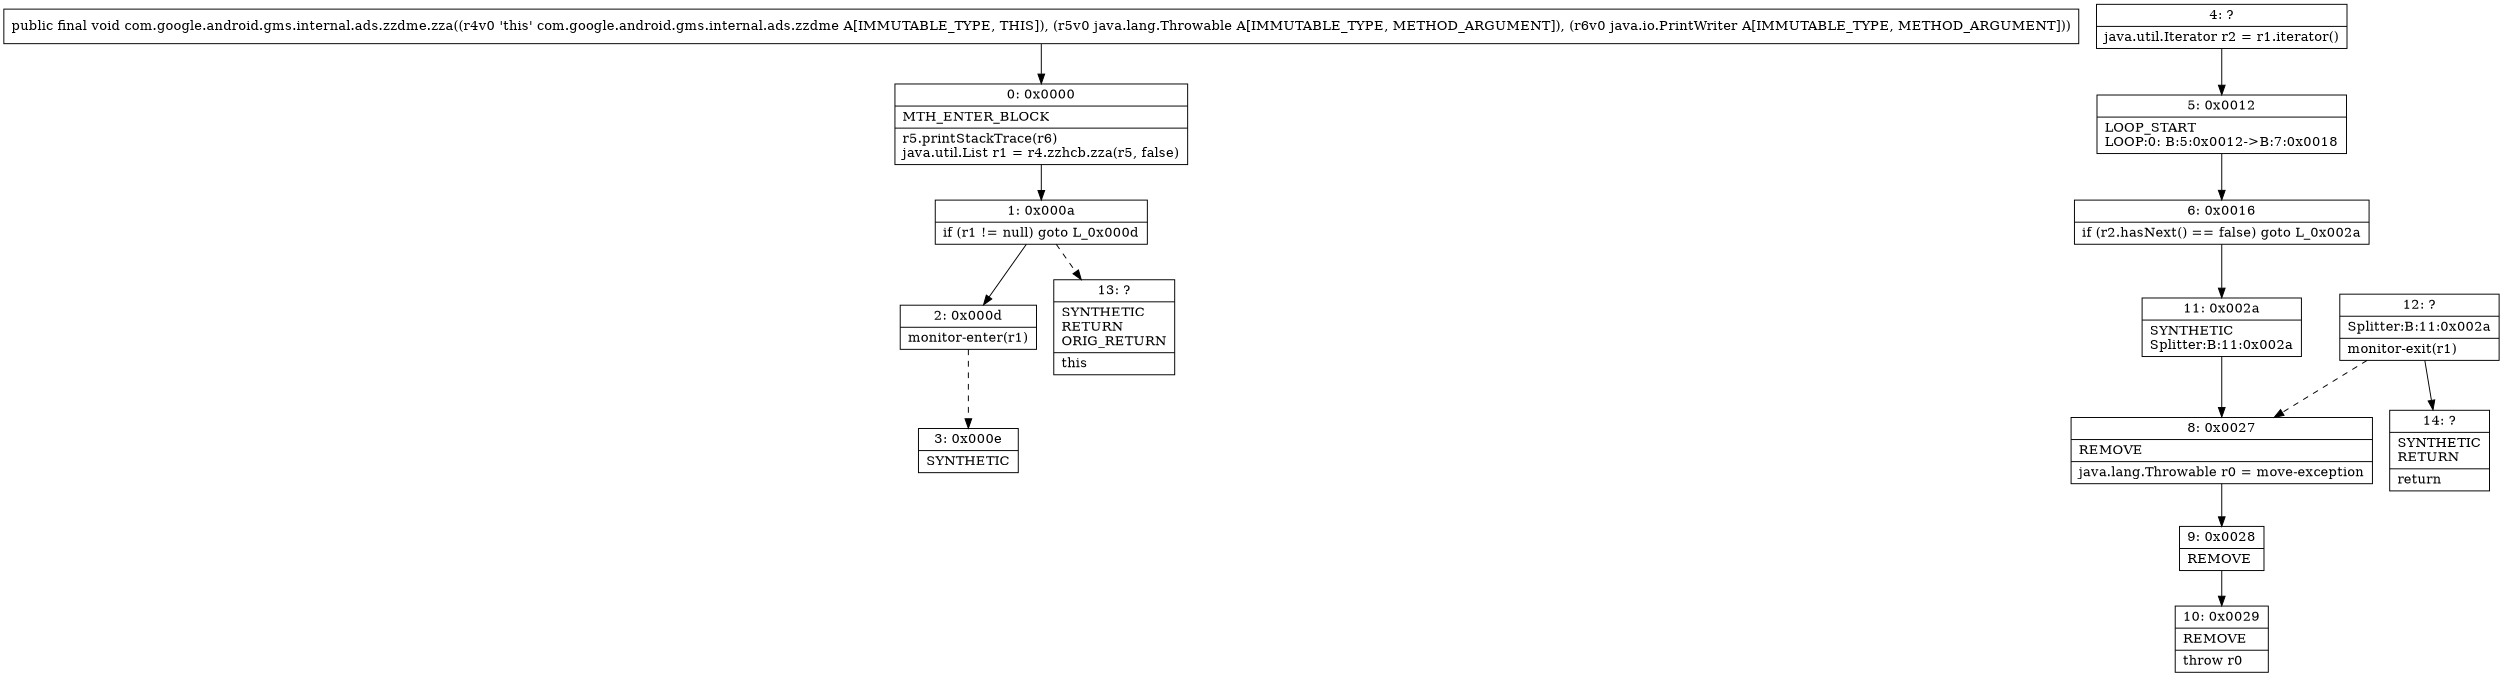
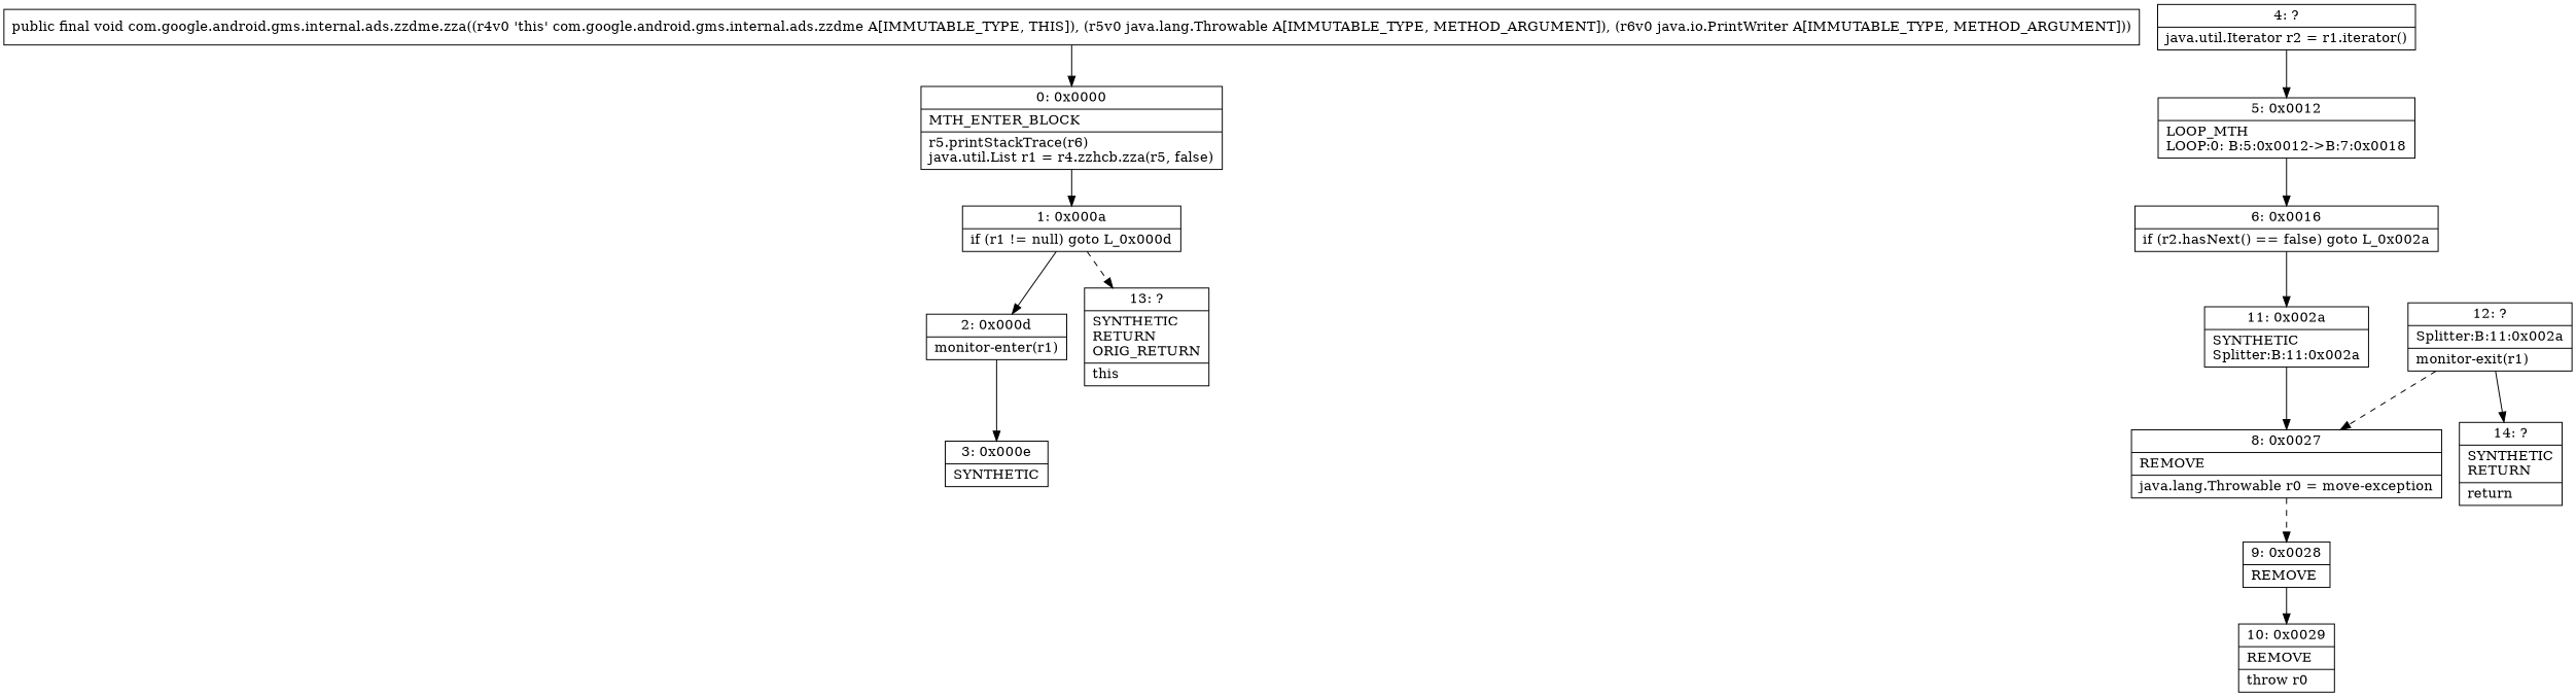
  digraph {
    node [shape=record]
    n1 [label="{0\:\ 0x0000|MTH_ENTER_BLOCK\l|r5.printStackTrace(r6)\ljava.util.List r1 = r4.zzhcb.zza(r5, false)\l}"]
    n2 [label="{1\:\ 0x000a|if (r1 != null) goto L_0x000d\l}"]
    n3 [label="{2\:\ 0x000d|monitor\-enter(r1)\l}"]
    n4 [label="{13\:\ ?|SYNTHETIC\lRETURN\lORIG_RETURN\l|this\l}"]
    n5 [label="{3\:\ 0x000e|SYNTHETIC\l}"]
    n6 [label="{4\:\ ?|java.util.Iterator r2 = r1.iterator()\l}"]
-   n7 [label="{5\:\ 0x0012|LOOP_START\lLOOP:0: B:5:0x0012\-\>B:7:0x0018\l}"]
+   n7 [label="{5\:\ 0x0012|LOOP_MTH\lLOOP:0: B:5:0x0012\-\>B:7:0x0018\l}"]
    n8 [label="{8\:\ 0x0027|REMOVE\l|java.lang.Throwable r0 = move\-exception\l}"]
    n9 [label="{9\:\ 0x0028|REMOVE\l}"]
    n10 [label="{6\:\ 0x0016|if (r2.hasNext() == false) goto L_0x002a\l}"]
    n11 [label="{11\:\ 0x002a|SYNTHETIC\lSplitter:B:11:0x002a\l}"]
    n12 [label="{10\:\ 0x0029|REMOVE\l|throw r0\l}"]
    n13 [label="{12\:\ ?|Splitter:B:11:0x002a\l|monitor\-exit(r1)\l}"]
    n14 [label="{14\:\ ?|SYNTHETIC\lRETURN\l|return\l}"]
    n15 [label="{public final void com.google.android.gms.internal.ads.zzdme.zza((r4v0 'this' com.google.android.gms.internal.ads.zzdme A[IMMUTABLE_TYPE, THIS]), (r5v0 java.lang.Throwable A[IMMUTABLE_TYPE, METHOD_ARGUMENT]), (r6v0 java.io.PrintWriter A[IMMUTABLE_TYPE, METHOD_ARGUMENT])) }"]
    n1 -> n2
    n2 -> n3
    n2 -> n4 [style=dashed]
-   n3 -> n5 [style=dashed]
+   n3 -> n5
    n6 -> n7
    n7 -> n10
-   n8 -> n9
+   n8 -> n9 [style=dashed]
    n9 -> n12
    n10 -> n11
    n11 -> n8
    n13 -> n8 [style=dashed]
    n13 -> n14
    n15 -> n1
  }
